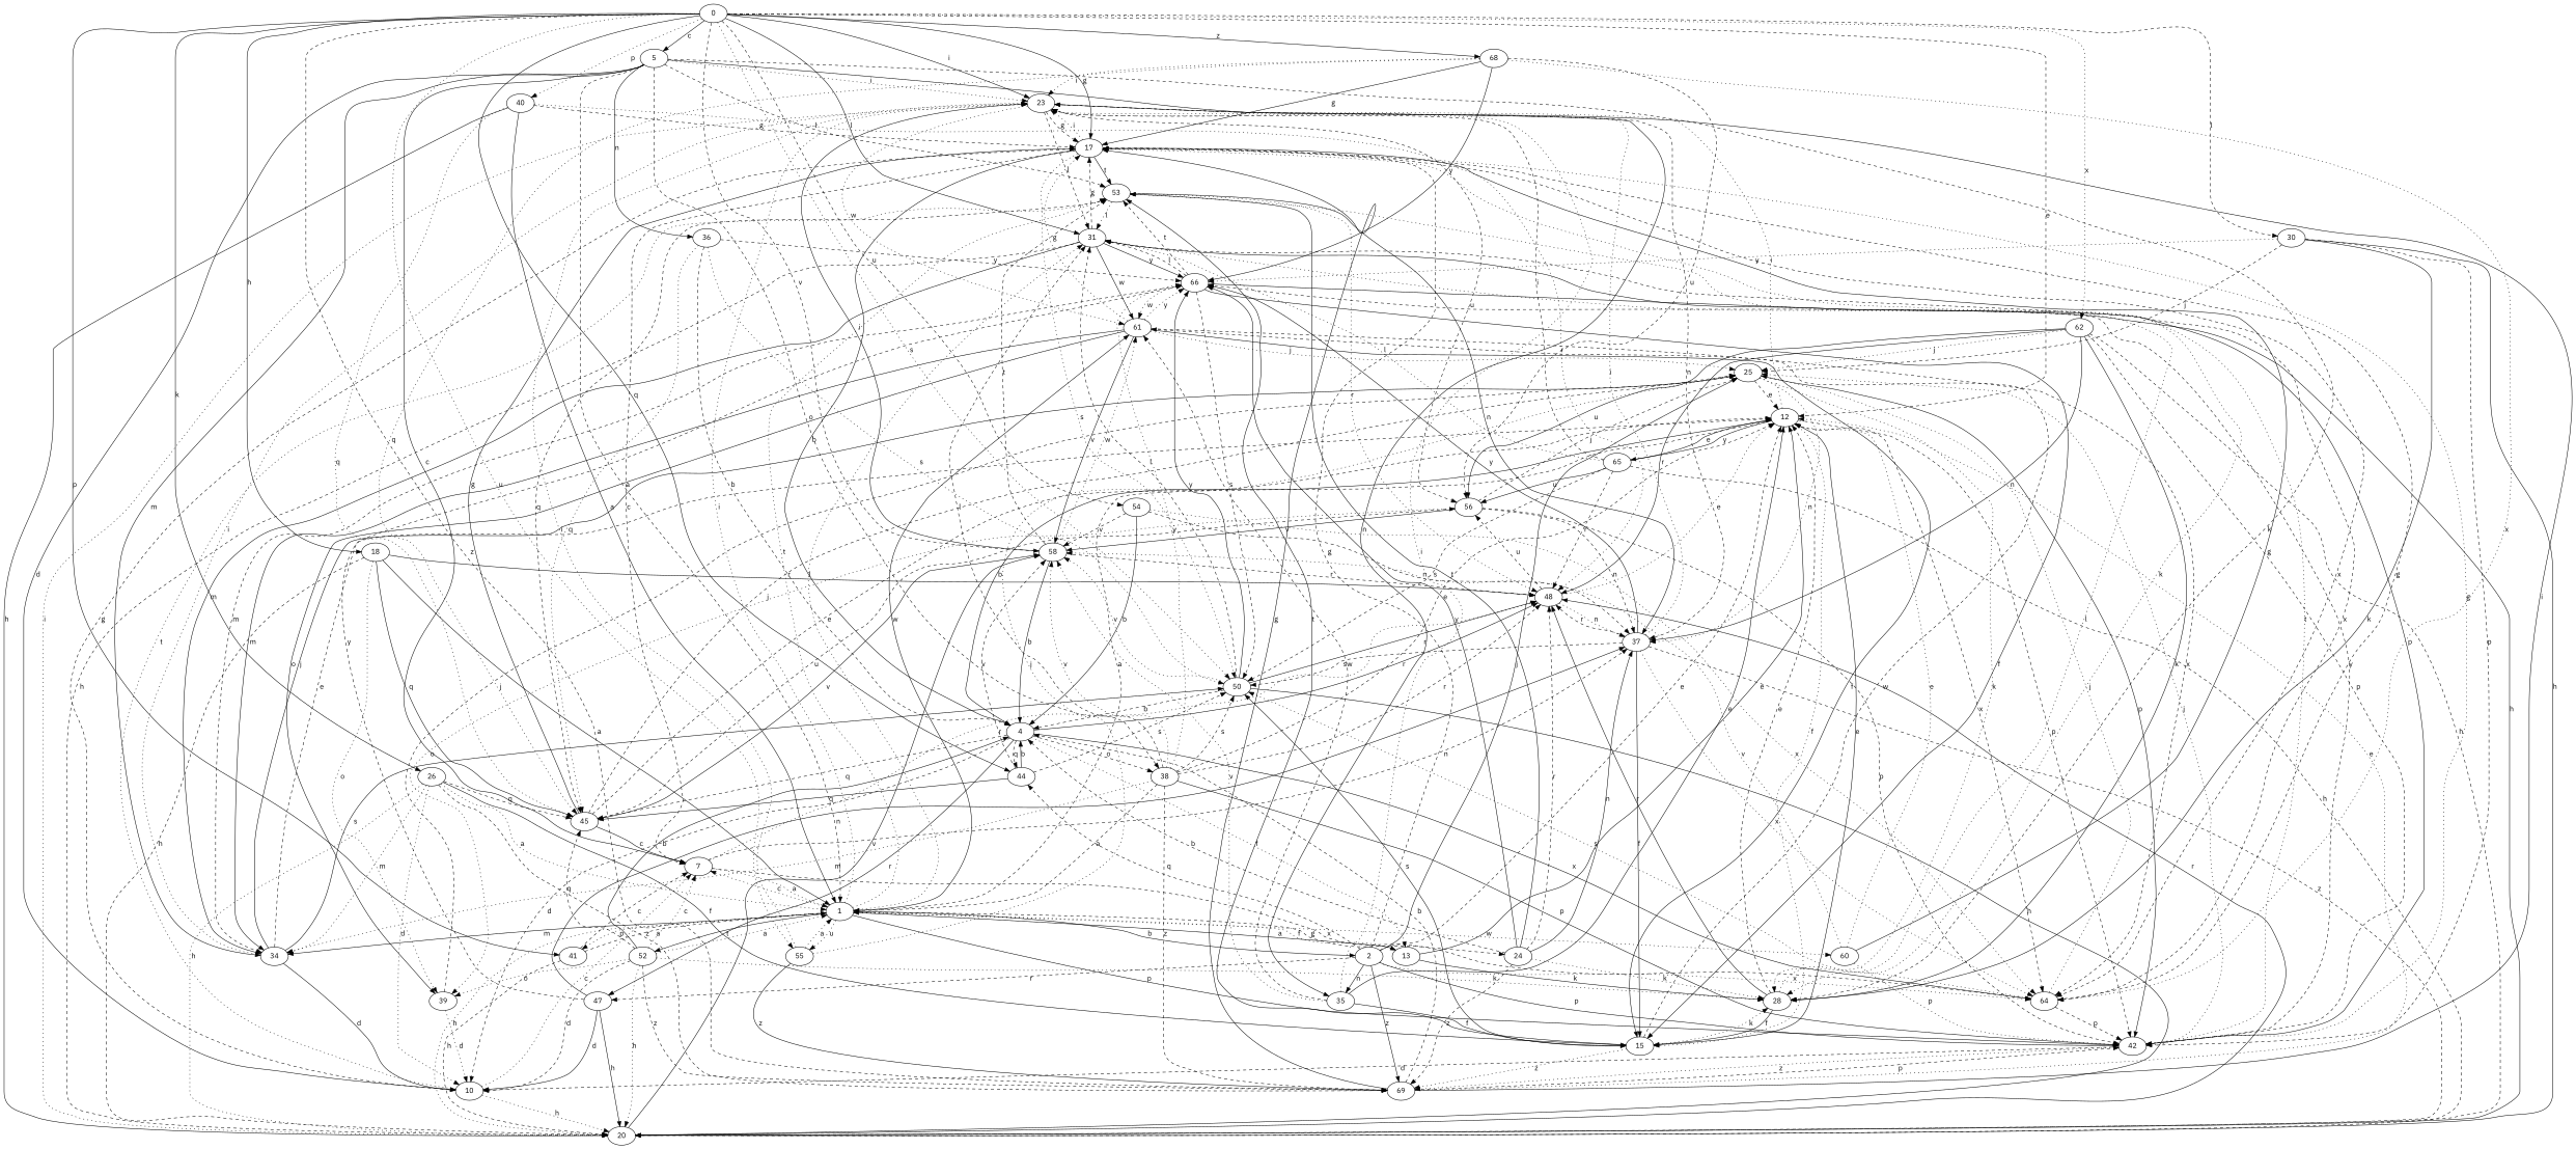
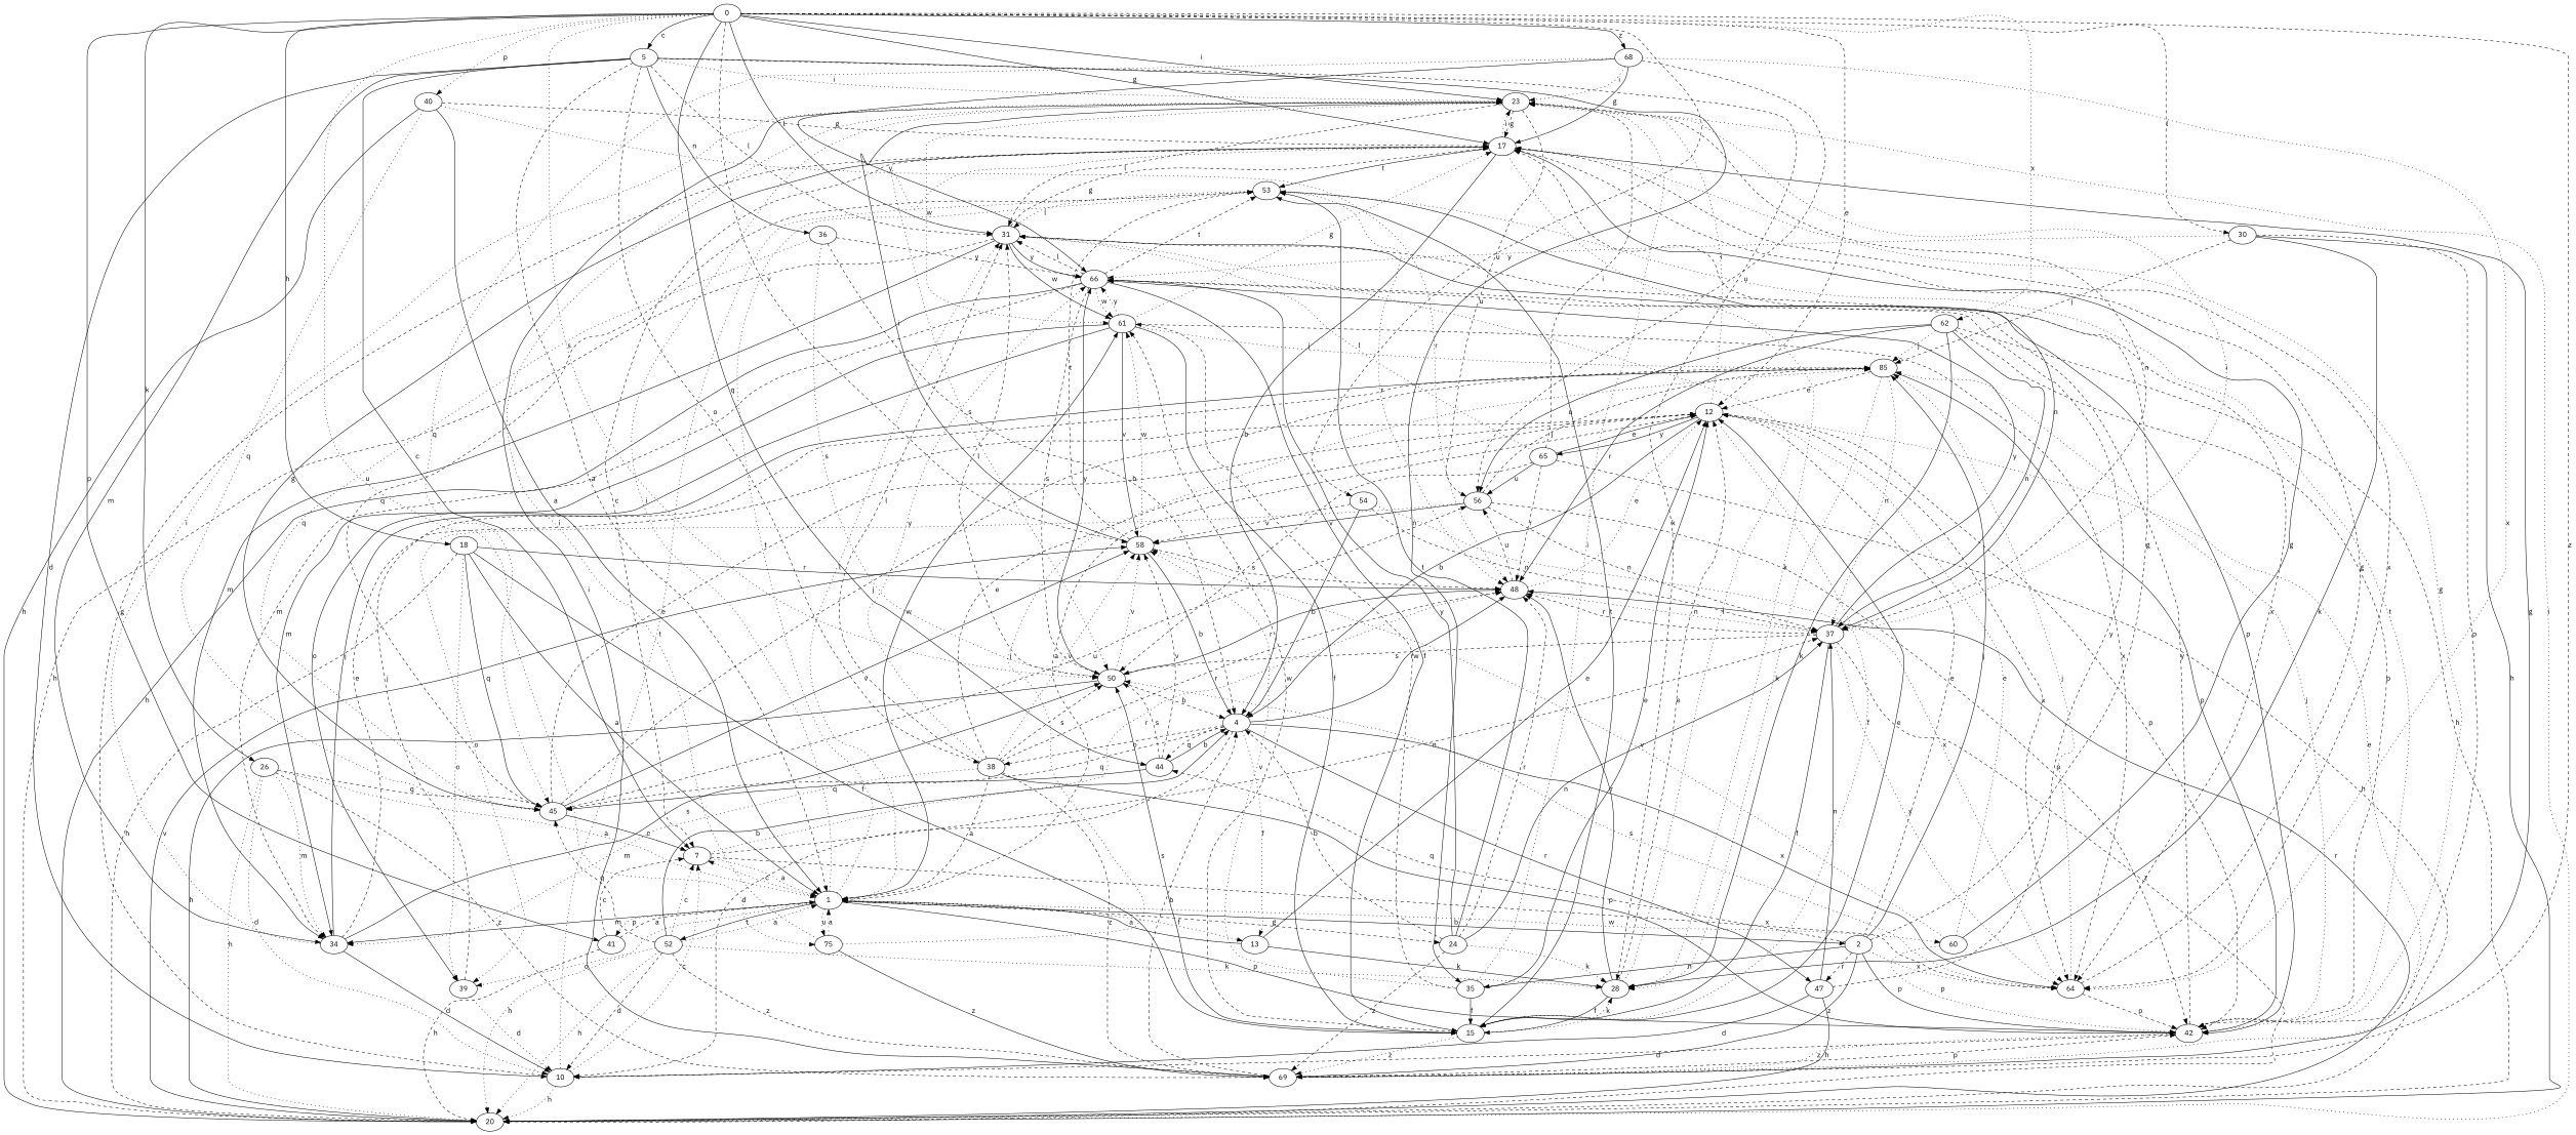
  strict digraph {
    fontname="IBM Plex Sans"
    node [fontname="IBM Plex Sans"]
    edge [fontname="IBM Plex Sans" style=dashed]
    0
    5
    12
    17
    18
    23
    26
    30
    31
    40
    41
    44
    50
    54
-   55
+   55 [label=75]
    58
    62
    68
    69
    1
    7
    34
    35
    10
    38
    28
    36
    42
    64
    4
    15
    65
    53
    20
    45
    48
    39
    61
    37
    56
-   25
+   25 [label=85]
    66
    2
    13
    24
    52
    60
    47
    0 -> 5 [label=c style=solid]
    0 -> 12 [label=e]
    0 -> 17 [label=g style=solid]
    0 -> 18 [label=h style=solid]
    0 -> 23 [label=i style=solid]
    0 -> 26 [label=k style=solid]
    0 -> 30 [label=l]
    0 -> 31 [label=l style=solid]
    0 -> 40 [label=p style=dotted]
    0 -> 41 [label=p style=solid]
    0 -> 44 [label=q style=solid]
    0 -> 50 [label=s style=dotted]
    0 -> 54 [label=u]
    0 -> 55 [label=u style=dotted]
    0 -> 58 [label=v]
    0 -> 62 [label=x style=dotted]
    0 -> 68 [label=z style=solid]
    0 -> 69 [label=z]
    5 -> 23 [label=i style=dotted]
-   5 -> 53 [label=l]
+   5 -> 31 [label=l]
    5 -> 1 [label=a]
    5 -> 7 [label=c style=solid]
    5 -> 34 [label=m style=solid]
    5 -> 35 [label=n style=solid]
    5 -> 10 [label=d style=solid]
    5 -> 38 [label=o]
    5 -> 28 [label=k]
    5 -> 36 [label=n style=solid]
    12 -> 23 [label=i style=dotted]
    12 -> 1 [label=a]
    12 -> 42 [label=p]
    12 -> 64 [label=x]
    12 -> 4 [label=b style=solid]
    12 -> 15 [label=f style=dotted]
    12 -> 65 [label=y style=solid]
    17 -> 23 [label=i style=dotted]
    17 -> 50 [label=s style=dotted]
    17 -> 7 [label=c]
    17 -> 28 [label=k style=dotted]
    17 -> 64 [label=x]
    17 -> 4 [label=b style=solid]
    17 -> 53 [label=t style=solid]
    18 -> 1 [label=a style=solid]
-   26 -> 15 [label=f style=solid]
+   18 -> 15 [label=f style=solid]
    18 -> 20 [label=h]
    18 -> 45 [label=q style=solid]
    18 -> 48 [label=r style=solid]
    18 -> 39 [label=o style=dotted]
    23 -> 17 [label=g]
    23 -> 31 [label=l]
    23 -> 61 [label=w style=dotted]
    23 -> 37 [label=n]
    23 -> 56 [label=u]
    26 -> 69 [label=z]
    26 -> 1 [label=a style=dotted]
    26 -> 34 [label=m style=dotted]
    26 -> 10 [label=d style=dotted]
    26 -> 20 [label=h style=dotted]
    26 -> 45 [label=q]
    30 -> 28 [label=k style=solid]
    30 -> 42 [label=p]
    30 -> 20 [label=h style=solid]
    30 -> 25 [label=j]
    30 -> 66 [label=y style=dotted]
    31 -> 17 [label=g]
    31 -> 34 [label=m style=solid]
    31 -> 42 [label=p style=solid]
    31 -> 64 [label=x]
    31 -> 20 [label=h]
    31 -> 61 [label=w style=solid]
    31 -> 66 [label=y style=solid]
    40 -> 17 [label=g]
    40 -> 1 [label=a style=solid]
    40 -> 20 [label=h style=solid]
    40 -> 45 [label=q style=dotted]
    40 -> 48 [label=r style=dotted]
    41 -> 1 [label=a]
    41 -> 7 [label=c]
    41 -> 20 [label=h]
    44 -> 50 [label=s]
    44 -> 58 [label=v]
    44 -> 4 [label=b style=solid]
    44 -> 45 [label=q style=solid]
    50 -> 31 [label=l]
    50 -> 58 [label=v style=dotted]
    50 -> 4 [label=b]
    50 -> 20 [label=h style=solid]
    50 -> 48 [label=r style=solid]
    50 -> 66 [label=y style=solid]
    54 -> 58 [label=v]
    54 -> 64 [label=x style=dotted]
    54 -> 4 [label=b style=solid]
    54 -> 37 [label=n]
    55 -> 23 [label=i style=dotted]
    55 -> 69 [label=z style=solid]
    55 -> 1 [label=a style=dotted]
    55 -> 25 [label=j style=dotted]
    58 -> 23 [label=i style=solid]
    58 -> 4 [label=b style=solid]
    58 -> 53 [label=t]
    58 -> 48 [label=r]
    58 -> 61 [label=w style=dotted]
    62 -> 28 [label=k style=solid]
    62 -> 42 [label=p]
    62 -> 20 [label=h]
    62 -> 48 [label=r style=solid]
    62 -> 37 [label=n style=solid]
    62 -> 56 [label=u style=solid]
    62 -> 25 [label=j style=dotted]
    68 -> 17 [label=g style=solid]
    68 -> 23 [label=i style=dotted]
    68 -> 64 [label=x style=dotted]
    68 -> 45 [label=q style=dotted]
    68 -> 56 [label=u]
    68 -> 66 [label=y style=solid]
    69 -> 12 [label=e style=dotted]
    69 -> 17 [label=g style=solid]
    69 -> 23 [label=i style=solid]
    69 -> 42 [label=p]
    69 -> 4 [label=b]
    1 -> 23 [label=i style=dotted]
    1 -> 31 [label=l style=dotted]
    1 -> 41 [label=p style=dotted]
    1 -> 55 [label=u style=dotted]
    1 -> 7 [label=c style=dotted]
    1 -> 34 [label=m style=solid]
    1 -> 42 [label=p style=solid]
    1 -> 53 [label=t style=dotted]
    1 -> 20 [label=h style=dotted]
    1 -> 61 [label=w style=solid]
    1 -> 2 [label=b style=solid]
    1 -> 13 [label=f style=dotted]
    1 -> 24 [label=g]
    1 -> 52 [label=t style=solid]
    1 -> 60 [label=w style=dotted]
    7 -> 1 [label=a style=dotted]
    7 -> 64 [label=x]
    7 -> 48 [label=r style=dotted]
    7 -> 37 [label=n]
    34 -> 12 [label=e]
    34 -> 23 [label=i style=dotted]
    34 -> 50 [label=s style=solid]
    34 -> 10 [label=d style=solid]
    34 -> 25 [label=j style=solid]
    35 -> 12 [label=e style=solid]
    35 -> 23 [label=i style=dotted]
    35 -> 58 [label=v style=dotted]
    35 -> 15 [label=f style=solid]
    35 -> 61 [label=w]
    10 -> 17 [label=g]
    10 -> 7 [label=c style=dotted]
    10 -> 53 [label=t style=dotted]
    10 -> 20 [label=h style=dotted]
    38 -> 12 [label=e]
    38 -> 31 [label=l]
    38 -> 50 [label=s]
    38 -> 58 [label=v style=dotted]
    38 -> 69 [label=z]
    38 -> 1 [label=a]
    38 -> 34 [label=m style=dotted]
    38 -> 42 [label=p style=solid]
    38 -> 48 [label=r]
    38 -> 66 [label=y style=dotted]
    28 -> 12 [label=e]
    28 -> 31 [label=l style=dotted]
    28 -> 15 [label=f style=solid]
    28 -> 48 [label=r style=solid]
    36 -> 50 [label=s style=dotted]
    36 -> 4 [label=b]
    36 -> 45 [label=q style=dotted]
    36 -> 66 [label=y]
    42 -> 17 [label=g style=dotted]
    42 -> 69 [label=z style=dotted]
    42 -> 10 [label=d]
    42 -> 53 [label=t style=dotted]
    42 -> 25 [label=j style=dotted]
    42 -> 66 [label=y]
    64 -> 17 [label=g]
    64 -> 50 [label=s style=dotted]
    64 -> 42 [label=p]
    64 -> 25 [label=j style=dotted]
    4 -> 44 [label=q]
    4 -> 10 [label=d]
    4 -> 38 [label=o]
    4 -> 64 [label=x style=solid]
    4 -> 45 [label=q]
    4 -> 48 [label=r style=solid]
    4 -> 13 [label=f style=dotted]
    4 -> 47 [label=r style=solid]
    15 -> 12 [label=e style=solid]
    15 -> 50 [label=s style=solid]
    15 -> 69 [label=z style=dotted]
    15 -> 28 [label=k style=dotted]
    15 -> 53 [label=t style=solid]
    15 -> 61 [label=w]
    65 -> 12 [label=e style=solid]
    65 -> 23 [label=i]
    65 -> 31 [label=l style=dotted]
    65 -> 50 [label=s]
    65 -> 20 [label=h]
    65 -> 48 [label=r]
    65 -> 56 [label=u style=solid]
    53 -> 31 [label=l style=dotted]
    53 -> 45 [label=q]
    53 -> 48 [label=r style=dotted]
    53 -> 37 [label=n style=solid]
    20 -> 23 [label=i style=dotted]
    20 -> 58 [label=v style=solid]
    20 -> 48 [label=r style=solid]
    45 -> 12 [label=e]
    45 -> 17 [label=g style=solid]
    45 -> 58 [label=v style=solid]
    45 -> 7 [label=c style=solid]
    45 -> 56 [label=u]
    45 -> 25 [label=j]
    48 -> 12 [label=e style=dotted]
    48 -> 37 [label=n style=dotted]
    48 -> 56 [label=u]
    39 -> 10 [label=d style=dotted]
    39 -> 25 [label=j]
    61 -> 17 [label=g style=dotted]
    61 -> 58 [label=v style=solid]
    61 -> 34 [label=m style=solid]
    61 -> 64 [label=x]
    61 -> 15 [label=f style=solid]
    61 -> 39 [label=o style=solid]
    61 -> 25 [label=j style=dotted]
    61 -> 66 [label=y style=dotted]
    37 -> 23 [label=i style=dotted]
    37 -> 50 [label=s]
    37 -> 64 [label=x style=dotted]
    37 -> 15 [label=f style=solid]
    37 -> 20 [label=z]
    37 -> 48 [label=r]
    37 -> 66 [label=y style=solid]
    56 -> 58 [label=v style=solid]
    56 -> 42 [label=p]
    56 -> 39 [label=o style=dotted]
    56 -> 37 [label=n]
    56 -> 25 [label=j]
    25 -> 12 [label=e]
    25 -> 28 [label=k style=dotted]
    25 -> 42 [label=p style=solid]
    25 -> 37 [label=n style=dotted]
    66 -> 31 [label=l]
    66 -> 50 [label=s]
    66 -> 34 [label=m]
    66 -> 15 [label=f style=solid]
    66 -> 53 [label=t]
    66 -> 20 [label=h style=solid]
    66 -> 61 [label=w style=dotted]
    2 -> 12 [label=e]
    2 -> 17 [label=g]
    2 -> 44 [label=q]
    2 -> 69 [label=z style=solid]
    2 -> 35 [label=n style=solid]
    2 -> 42 [label=p style=solid]
    2 -> 64 [label=x style=dotted]
    2 -> 25 [label=j style=solid]
    2 -> 47 [label=r]
    13 -> 12 [label=e style=solid]
    13 -> 1 [label=a style=solid]
    13 -> 28 [label=k style=solid]
    24 -> 69 [label=z]
    24 -> 28 [label=k style=dotted]
    24 -> 4 [label=b]
    24 -> 53 [label=t style=solid]
    24 -> 48 [label=r]
    24 -> 37 [label=n style=solid]
    24 -> 66 [label=y style=solid]
    52 -> 69 [label=z]
    52 -> 1 [label=a style=dotted]
    52 -> 7 [label=c style=dotted]
    52 -> 10 [label=d]
    52 -> 28 [label=k style=dotted]
    52 -> 4 [label=b style=solid]
    52 -> 20 [label=h style=dotted]
    52 -> 45 [label=q]
    52 -> 39 [label=o style=dotted]
    60 -> 12 [label=e style=dotted]
    60 -> 17 [label=g style=solid]
    60 -> 58 [label=v style=dotted]
    60 -> 42 [label=p style=dotted]
    47 -> 10 [label=d style=solid]
    47 -> 20 [label=h style=solid]
    47 -> 37 [label=n style=solid]
    47 -> 66 [label=y]
  }
